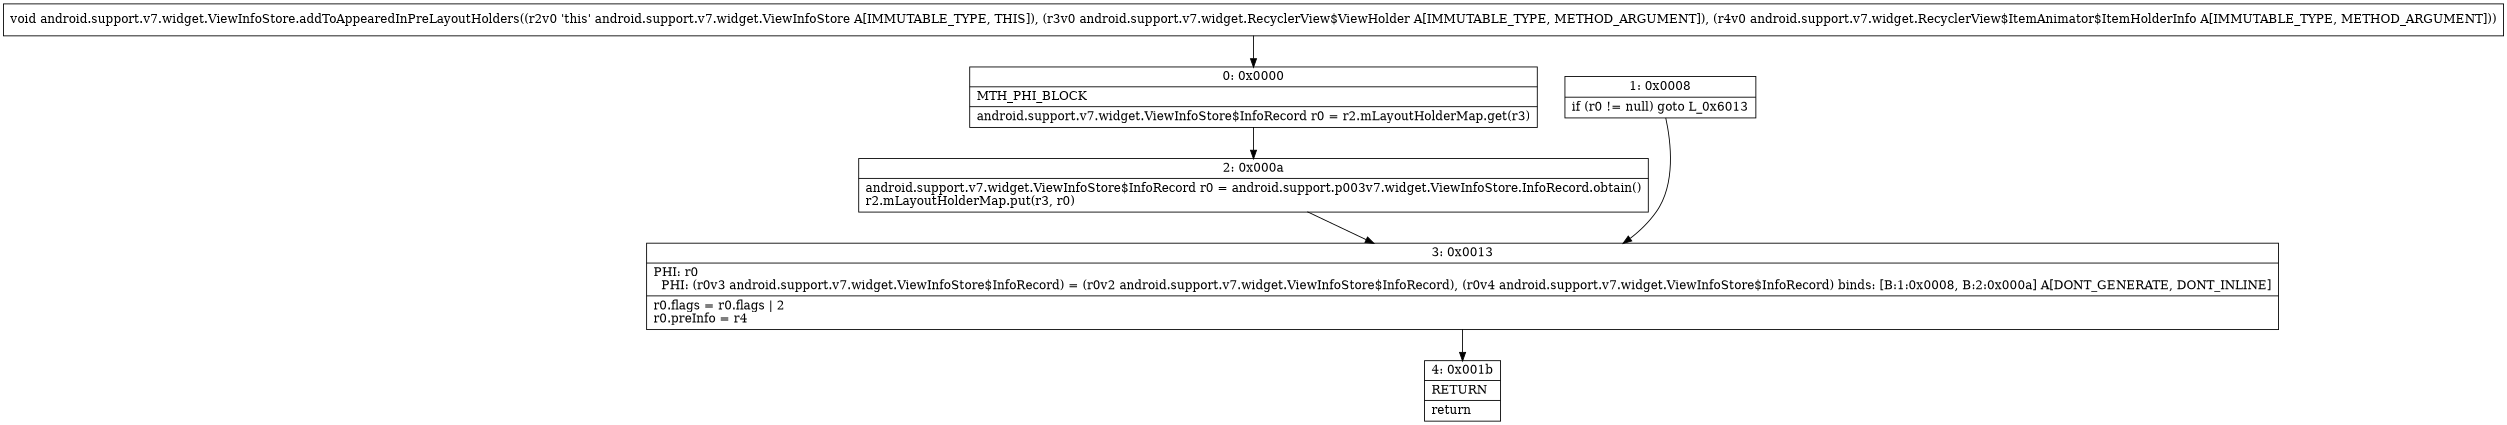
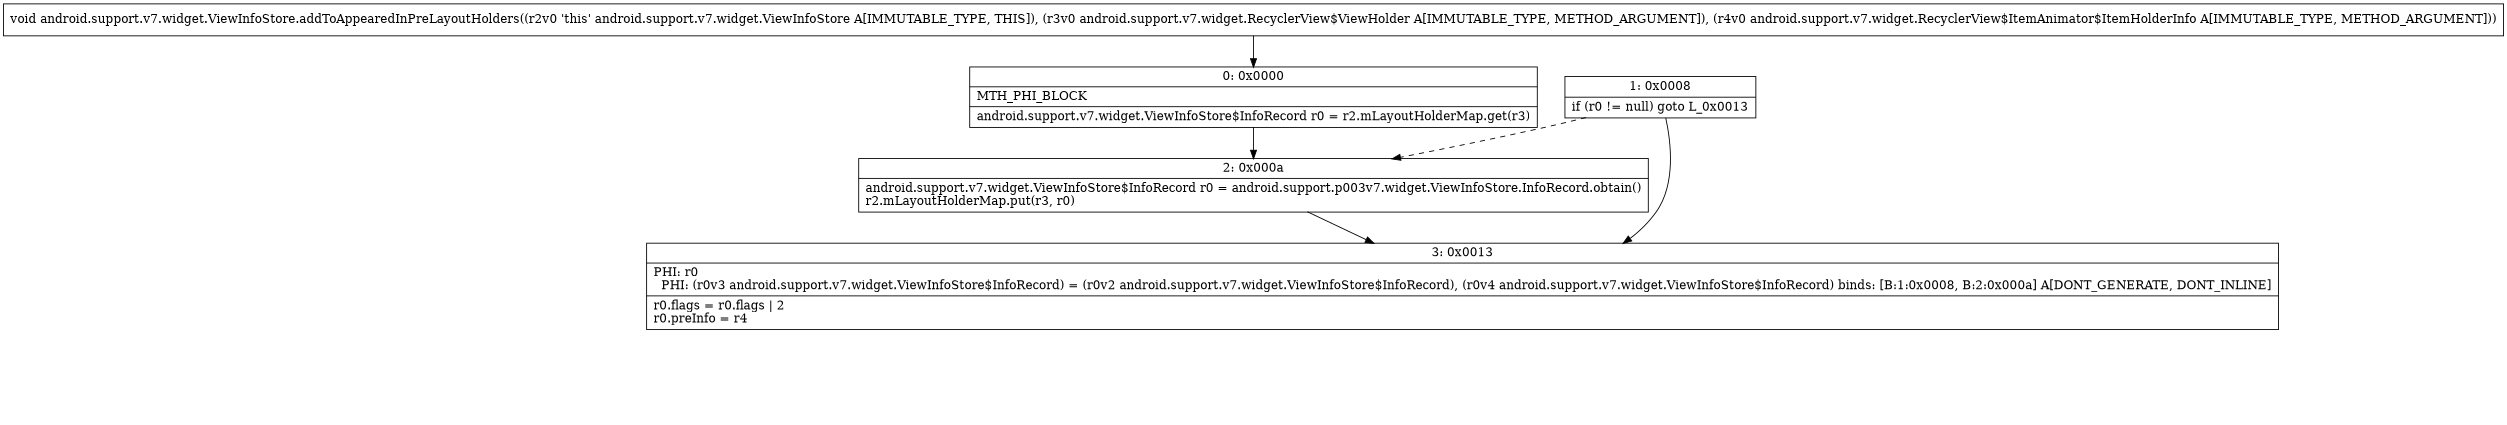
  digraph {
    node [shape=record]
    n1 [label="{0\:\ 0x0000|MTH_PHI_BLOCK\l|android.support.v7.widget.ViewInfoStore$InfoRecord r0 = r2.mLayoutHolderMap.get(r3)\l}"]
    n2 [label="{2\:\ 0x000a|android.support.v7.widget.ViewInfoStore$InfoRecord r0 = android.support.p003v7.widget.ViewInfoStore.InfoRecord.obtain()\lr2.mLayoutHolderMap.put(r3, r0)\l}"]
-   n3 [label="{1\:\ 0x0008|if (r0 != null) goto L_0x6013\l}"]
+   n3 [label="{1\:\ 0x0008|if (r0 != null) goto L_0x0013\l}"]
    n4 [label="{3\:\ 0x0013|PHI: r0 \l  PHI: (r0v3 android.support.v7.widget.ViewInfoStore$InfoRecord) = (r0v2 android.support.v7.widget.ViewInfoStore$InfoRecord), (r0v4 android.support.v7.widget.ViewInfoStore$InfoRecord) binds: [B:1:0x0008, B:2:0x000a] A[DONT_GENERATE, DONT_INLINE]\l|r0.flags = r0.flags \| 2\lr0.preInfo = r4\l}"]
-   n5 [label="{4\:\ 0x001b|RETURN\l|return\l}"]
    n6 [label="{void android.support.v7.widget.ViewInfoStore.addToAppearedInPreLayoutHolders((r2v0 'this' android.support.v7.widget.ViewInfoStore A[IMMUTABLE_TYPE, THIS]), (r3v0 android.support.v7.widget.RecyclerView$ViewHolder A[IMMUTABLE_TYPE, METHOD_ARGUMENT]), (r4v0 android.support.v7.widget.RecyclerView$ItemAnimator$ItemHolderInfo A[IMMUTABLE_TYPE, METHOD_ARGUMENT])) }"]
    n1 -> n2
    n2 -> n4
+   n3 -> n2 [style=dashed]
    n3 -> n4
-   n4 -> n5
    n6 -> n1
  }
